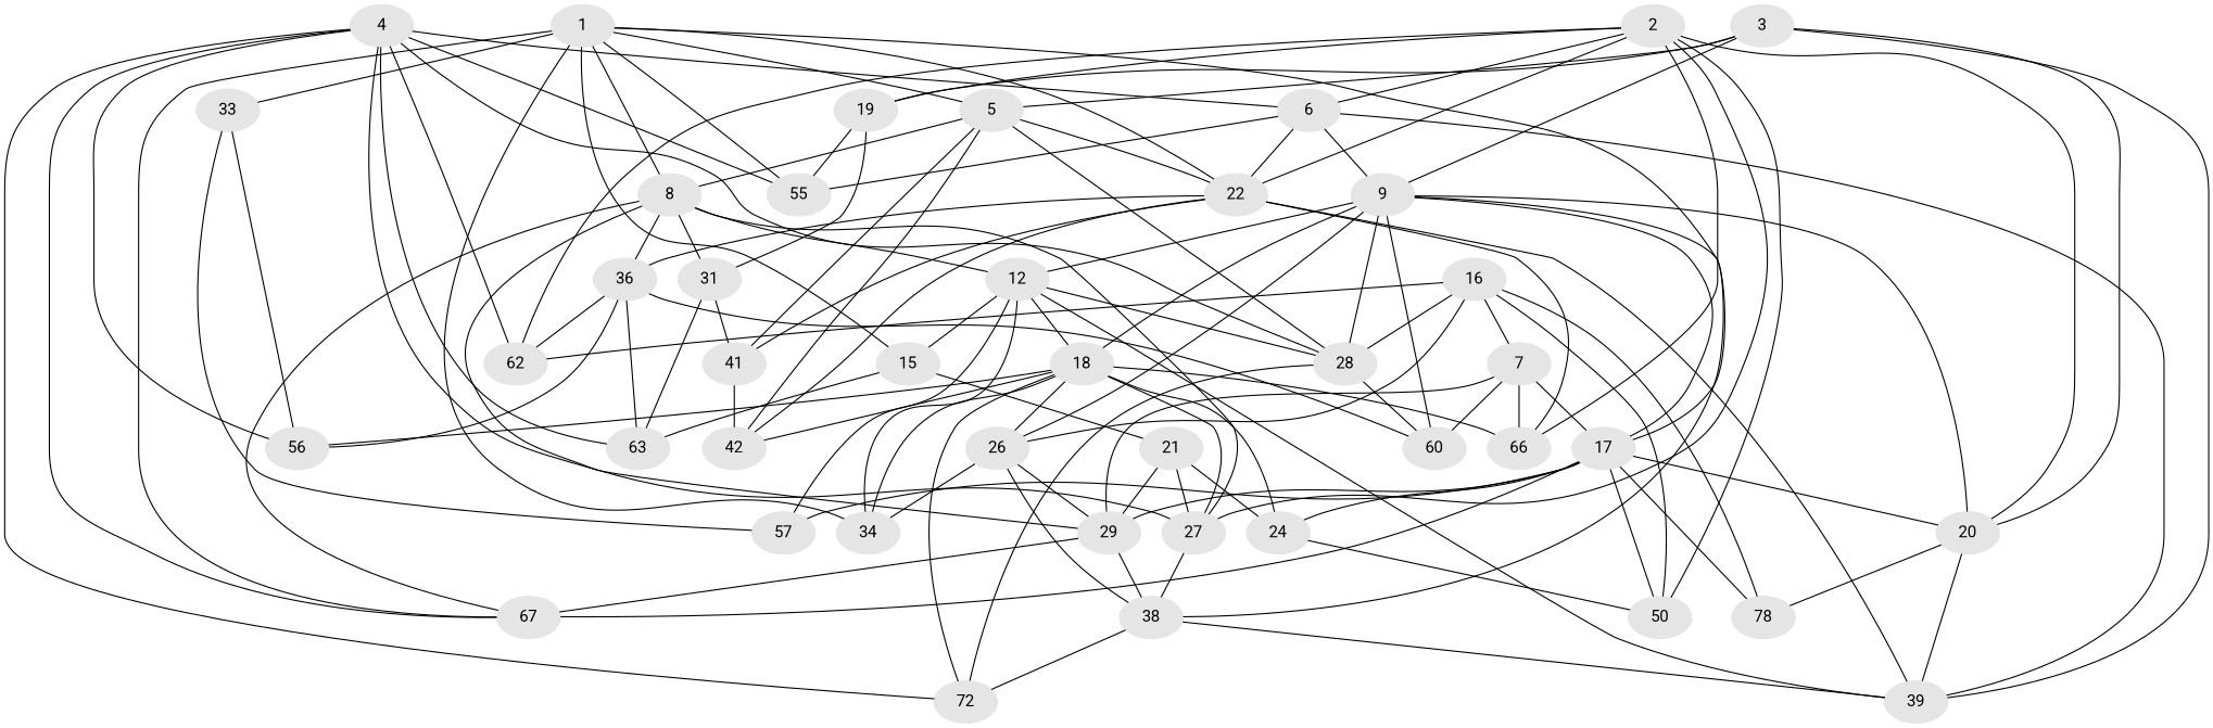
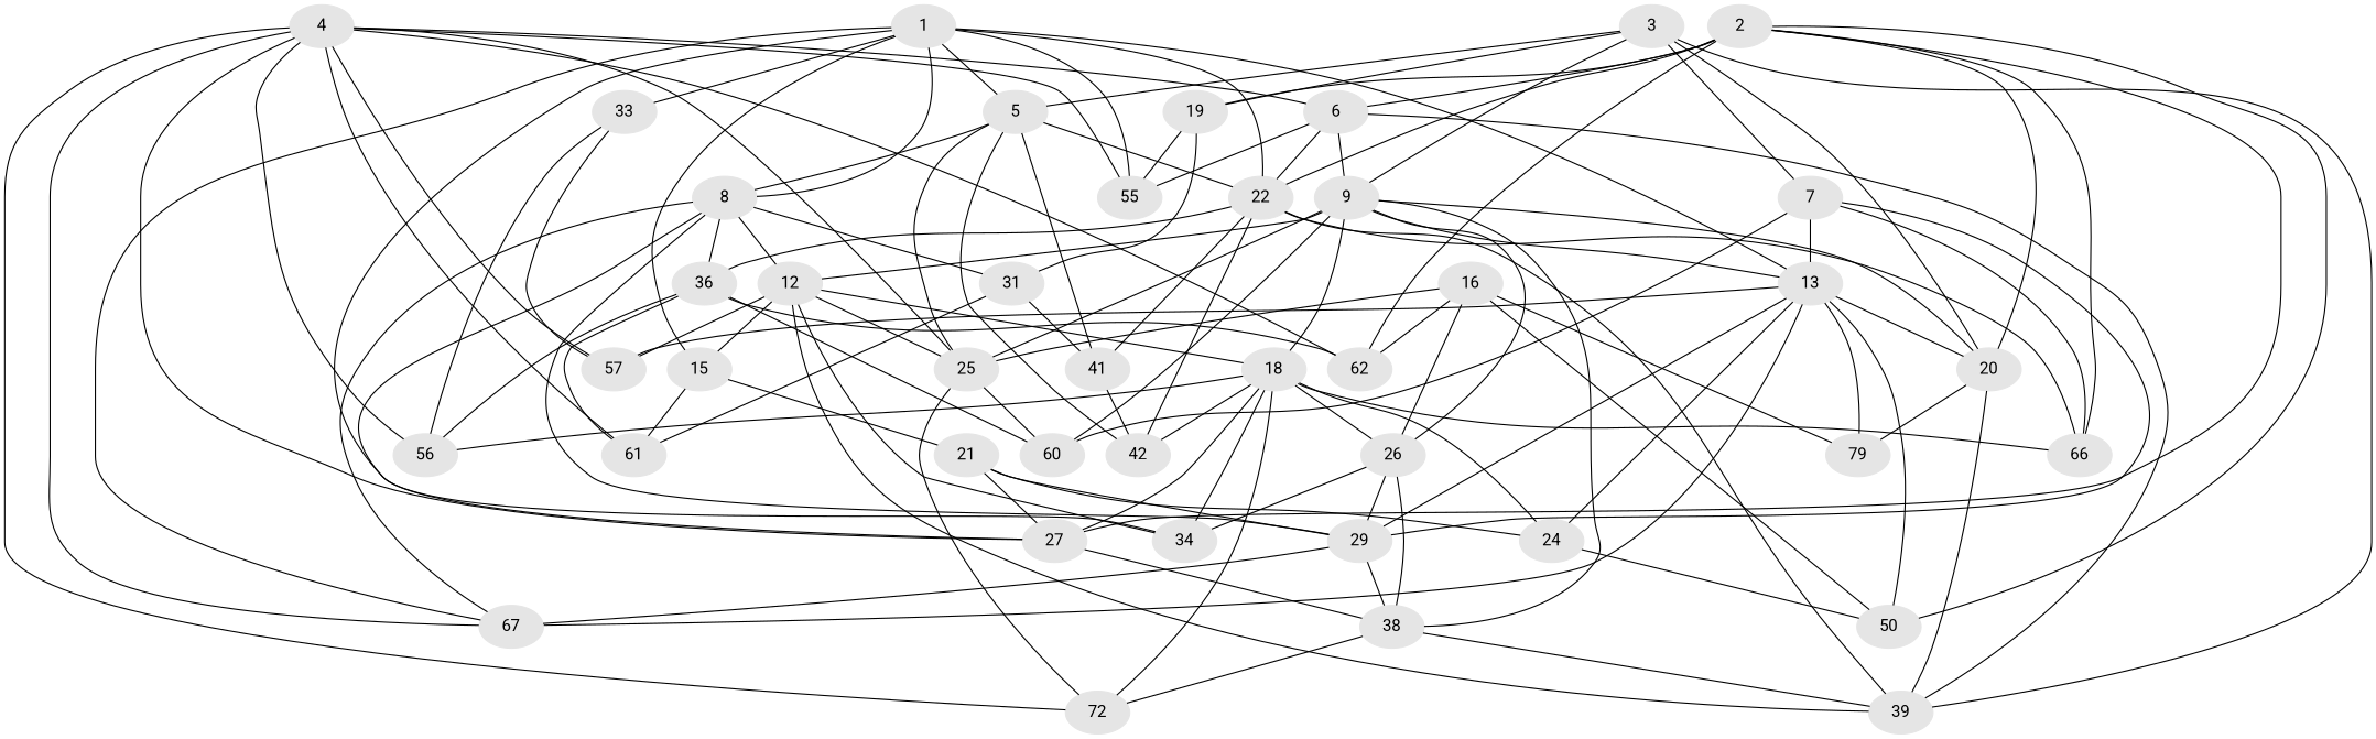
  graph {
    fontname=Roboto
    node [color=gray90 fontname=Roboto style=filled]
    edge [fontname=Roboto]
    1 [super="+45+68"]
    5 [super="+11+78"]
    8 [super="+40"]
    15
-   17 [super="+59+75+69"]
+   17 [super="+59+75+69" label=13]
    22 [super="+51+71"]
    33
    34
    n9 [label=67 super="+52"]
    55
-   25 [super="+48+44" label=28]
+   25 [super="+48+44"]
    41
    42
    27 [super="+76"]
    29 [super="+46"]
    12 [super="+30+80"]
    31
    36 [super="+83"]
-   63
+   63 [label=61]
    21
    20 [super="+32"]
    50
    57
-   79 [label=78]
+   79
    24
    66
    39 [super="+65"]
    56
    2 [super="+10"]
    6 [super="+81"]
    19
    62
    9 [super="+77+49+73"]
    38 [super="+74"]
    3 [super="+28"]
    7 [super="+54"]
    60
    18 [super="+23+35"]
    26 [super="+84"]
    4 [super="+13+43+14"]
    72
    16 [super="+70"]
    1 -- 5
    1 -- 8
    1 -- 15
    1 -- 17
    1 -- 22
    1 -- 33 [weight=2]
    1 -- 34
    1 -- n9
    1 -- 55
    5 -- 8
    5 -- 22 [weight=2]
    5 -- 25
    5 -- 41
    5 -- 42
    8 -- n9
    8 -- 27
    8 -- 29
    8 -- 12
    8 -- 31
    8 -- 36
    15 -- 63
    15 -- 21
    17 -- n9
    17 -- 29
    17 -- 20
    17 -- 50
    17 -- 57
    17 -- 79 [weight=2]
    17 -- 24
    22 -- 41
    22 -- 42
    22 -- 36
    22 -- 66
    22 -- 39
    33 -- 57
    33 -- 56
    25 -- 60
    25 -- 72
    41 -- 42
    27 -- 38
    29 -- n9 [weight=2]
    29 -- 38
    12 -- 15
    12 -- 34
    12 -- 25
    12 -- 57
    12 -- 39
    12 -- 18
    31 -- 41
    31 -- 63
    36 -- 63
    36 -- 56
    36 -- 62
    36 -- 60
    21 -- 27
    21 -- 29
    21 -- 24
    20 -- 79
    20 -- 39
    24 -- 50
    2 -- 22
    2 -- 27
    2 -- 20
    2 -- 50
    2 -- 66
    2 -- 6
    2 -- 19
    2 -- 62
    6 -- 22
    6 -- 55
    6 -- 39
    6 -- 9
    19 -- 55
    19 -- 31
    9 -- 17
    9 -- 25
    9 -- 12
    9 -- 20
    9 -- 38
    9 -- 60
    9 -- 18
    9 -- 26
    38 -- 39
    38 -- 72
    3 -- 5
    3 -- 20
    3 -- 39
    3 -- 19
    3 -- 9
-   16 -- 7
+   3 -- 7
    7 -- 17 [weight=2]
    7 -- 29
    7 -- 66
    7 -- 60
    18 -- 34
    18 -- 42
    18 -- 27
    18 -- 24
    18 -- 66
    18 -- 56
    18 -- 26
    18 -- 72
    26 -- 34
    26 -- 29
    26 -- 38
    4 -- n9
    4 -- 55
    4 -- 25
    4 -- 27
    4 -- 63
+   4 -- 57
    4 -- 56
    4 -- 6
    4 -- 62
    4 -- 72
    16 -- 25 [weight=2]
    16 -- 50
    16 -- 79
    16 -- 62
    16 -- 26
  }
